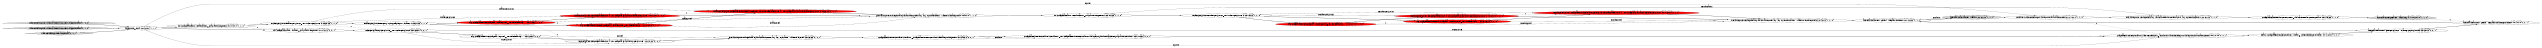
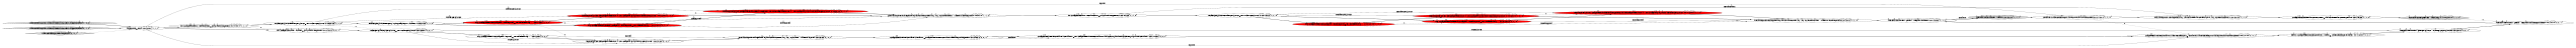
  digraph {
    rankdir=LR
    node [fillcolor=white shape=ellipse style=filled]
    edge [style=bold]
    n1 [label="List<ConfigDataLocation> secondLocations = Arrays.asList(LOCATION_2)@@@10@@@['1', '1', '0']"]
    n2 [label="MockPropertySource secondPropertySource = new MockPropertySource()@@@11@@@['1', '1', '0']"]
    n3 [label="verify(this.importer).resolveAndLoad(any(),this.locationResolverContext.capture(),any(),eq(secondLocations))@@@18@@@['1', '1', '0']"]
    n4 [label="MockPropertySource propertySource = new MockPropertySource()@@@5@@@['0', '0', '1']"]
    n5 [label="Map<ConfigDataResource,ConfigData> imported = new LinkedHashMap<>()@@@6@@@['0', '0', '1']"]
    n6 [label="assertThat(iterator.next().getPropertySource()).isSameAs(propertySource)@@@13@@@['0', '0', '1']"]
    n7 [label="imported.put(new TestConfigDataResource(\"a\"),new ConfigData(Arrays.asList(propertySource)))@@@7@@@['0', '0', '1']"]
    n8 [fillcolor=lightgray label="withProcessedImportsProvidesLocationResolverContextWithAccessToParent['1', '0', '0']" shape=diamond]
    n9 [label="this.importer = mock()@@@3@@@['1', '1', '1']"]
    n10 [fillcolor=red label="secondImported.put(new ConfigDataResolutionResult(LOCATION_2,new TestConfigDataResource(\"b\")),new ConfigData(Arrays.asList(secondPropertySource)))@@@13@@@['0', '1', '0']"]
    n11 [fillcolor=red label="secondImported.put(new TestConfigDataResource(\"b\"),new ConfigData(Arrays.asList(secondPropertySource)))@@@13@@@['1', '0', '0']"]
    n12 [fillcolor=red label="Map<ConfigDataResource,ConfigData> secondImported = new LinkedHashMap<>()@@@12@@@['1', '0', '0']"]
    n13 [fillcolor=red label="Map<ConfigDataResolutionResult,ConfigData> secondImported = new LinkedHashMap<>()@@@12@@@['0', '1', '0']"]
    n14 [label="given(this.importer.resolveAndLoad(eq(this.activationContext),any(),any(),eq(secondLocations))).willReturn(secondImported)@@@14@@@['1', '1', '0']"]
    n15 [fillcolor=red label="Map<ConfigDataResolutionResult,ConfigData> initialImported = new LinkedHashMap<>()@@@7@@@['0', '1', '0']"]
    n16 [fillcolor=red label="initialImported.put(new ConfigDataResolutionResult(LOCATION_1,new TestConfigDataResource(\"a\")),new ConfigData(Arrays.asList(initialPropertySource)))@@@8@@@['0', '1', '0']"]
    n17 [label="given(this.importer.resolveAndLoad(eq(this.activationContext),any(),any(),eq(initialLocations))).willReturn(initialImported)@@@9@@@['1', '1', '0']"]
    n18 [label="Iterator<ConfigDataEnvironmentContributor> iterator = withProcessedImports.iterator()@@@12@@@['0', '0', '1']"]
    n19 [label="MockPropertySource initialPropertySource = new MockPropertySource()@@@5@@@['1', '1', '0']"]
    n20 [label="initialPropertySource.setProperty(\"spring.config.import\",\"location2\")@@@6@@@['1', '1', '0']"]
    n21 [fillcolor=red label="initialImported.put(new TestConfigDataResource(\"a\"),new ConfigData(Arrays.asList(initialPropertySource)))@@@8@@@['1', '0', '0']"]
    n22 [label="ConfigDataEnvironmentContributors withProcessedImports = contributors.withProcessedImports(this.importer,this.activationContext)@@@11@@@['0', '0', '1']"]
    n23 [fillcolor=red label="Map<ConfigDataResource,ConfigData> initialImported = new LinkedHashMap<>()@@@7@@@['1', '0', '0']"]
    n24 [fillcolor=lightgray label="assertThat(context.getParent()).hasToString(\"a\")@@@20@@@['1', '1', '0']"]
    n25 [label="assertThat(iterator.next().getKind()).isEqualTo(Kind.INITIAL_IMPORT)@@@14@@@['0', '0', '1']"]
    n26 [label="given(this.importer.resolveAndLoad(eq(this.activationContext),any(),any(),eq(locations))).willReturn(imported)@@@8@@@['0', '0', '1']"]
    n27 [label="ConfigDataLocationResolverContext context = this.locationResolverContext.getValue()@@@19@@@['1', '1', '0']"]
    n28 [label="contributors.withProcessedImports(this.importer,this.activationContext)@@@17@@@['1', '1', '0']"]
    n29 [label="List<ConfigDataLocation> locations = Arrays.asList(LOCATION_1)@@@4@@@['0', '0', '1']"]
    n30 [label="ConfigDataEnvironmentContributor contributor = ConfigDataEnvironmentContributor.ofInitialImport(LOCATION_1)@@@9@@@['0', '0', '1']"]
    n31 [label="List<ConfigDataLocation> initialLocations = Arrays.asList(LOCATION_1)@@@4@@@['1', '1', '0']"]
    n32 [label="assertThat(iterator.next().getKind()).isEqualTo(Kind.ROOT)@@@15@@@['1', '1', '1']"]
    n33 [label="ConfigDataEnvironmentContributors contributors = new ConfigDataEnvironmentContributors(this.logFactory,this.bootstrapContext,Arrays.asList(contributor))@@@10@@@['0', '0', '1']"]
    n34 [fillcolor=lightgray label="assertThat(iterator.hasNext()).isFalse()@@@16@@@['1', '1', '1']"]
    n35 [fillcolor=lightgray label="withProcessedImportsProvidesLocationResolverContextWithAccessToParent['0', '1', '0']" shape=diamond]
    n36 [fillcolor=lightgray label="withProcessedImportsResolvesAndLoads['0', '0', '1']" shape=diamond]
    n1 -> n2
    n1 -> n3 [label=secondLocations style=solid]
    n2 -> n10 [label=secondPropertySource style=solid]
    n2 -> n11 [label=secondPropertySource style=solid]
    n2 -> n12
    n2 -> n13
    n3 -> n27
    n4 -> n5
    n4 -> n6 [label=propertySource style=solid]
    n4 -> n7 [label=propertySource style=solid]
    n5 -> n7
    n5 -> n26 [label=imported style=solid]
    n6 -> n25
    n7 -> n26
    n8 -> n9
    n9 -> n22 [label=importer style=solid]
    n9 -> n28 [label=importer style=solid]
    n9 -> n29
    n9 -> n31
    n10 -> n14
    n11 -> n10 [label=0 style=dashed]
    n11 -> n14
    n12 -> n11
    n12 -> n13 [label=0 style=dashed]
    n12 -> n14 [label=secondImported style=solid]
    n13 -> n10
    n13 -> n14 [label=secondImported style=solid]
    n14 -> n32
    n15 -> n16
    n15 -> n17 [label=initialImported style=solid]
    n16 -> n17
    n17 -> n1
    n18 -> n6
    n19 -> n4 [label=0 style=dashed]
    n19 -> n16 [label=initialPropertySource style=solid]
    n19 -> n20
    n19 -> n21 [label=initialPropertySource style=solid]
    n20 -> n15
    n20 -> n23
    n21 -> n16 [label=0 style=dashed]
    n21 -> n17
    n22 -> n18
    n23 -> n7 [label=0 style=dashed]
    n23 -> n15 [label=0 style=dashed]
    n23 -> n17 [label=initialImported style=solid]
    n23 -> n21
    n24 -> n25 [label=0 style=dashed]
    n25 -> n32
    n26 -> n30
    n27 -> n24
    n28 -> n3
    n28 -> n22 [label=0 style=dashed]
    n29 -> n4
    n30 -> n33
    n30 -> n33 [label=contributor style=solid]
    n31 -> n19
    n31 -> n29 [label=0 style=dashed]
    n32 -> n34 [label=contributor style=solid]
    n32 -> n34
    n33 -> n22
    n34 -> n28
    n35 -> n9
-   n36 -> n9
+   n36 -> n9 [style=dashed]
  }
